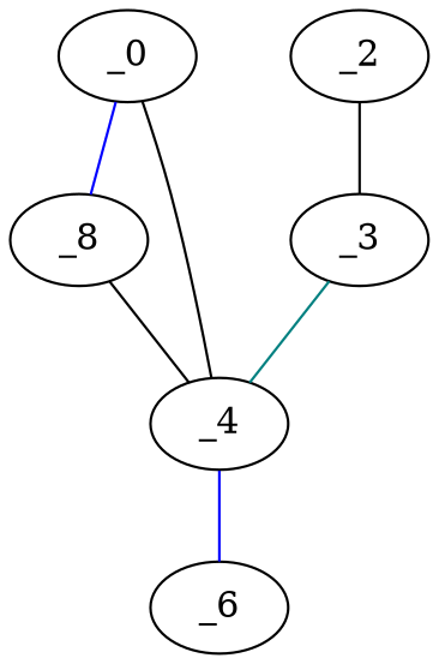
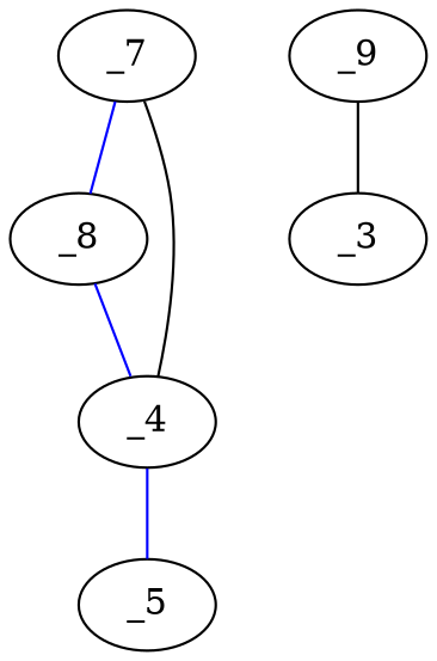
  graph {
    fontname="DejaVu Serif"
    node [fontname="DejaVu Serif"]
    edge [color=blue fontname="DejaVu Serif"]
-   _0 [x=0.682268 y=2.98348]
+   _0 [x=0.682268 y=2.98348 label=_7]
    n2 [label=_8 x=0.727729 y=0.542448]
    _4 [x=2.1 y=2.78]
    _3 [x=1.81834 y=1.4957]
-   _5 [x=2.89675 y=0.17296 label=_6]
-   _2 [x=0.494026 y=1.74739]
+   _5 [x=2.89675 y=0.17296]
+   _2 [x=0.494026 y=1.74739 label=_9]
    _0 -- n2
    _0 -- _4 [color=black]
-   n2 -- _4 [color=black]
+   n2 -- _4
    _4 -- _5
-   _3 -- _4 [color=teal]
    _2 -- _3 [color=black]
  }
